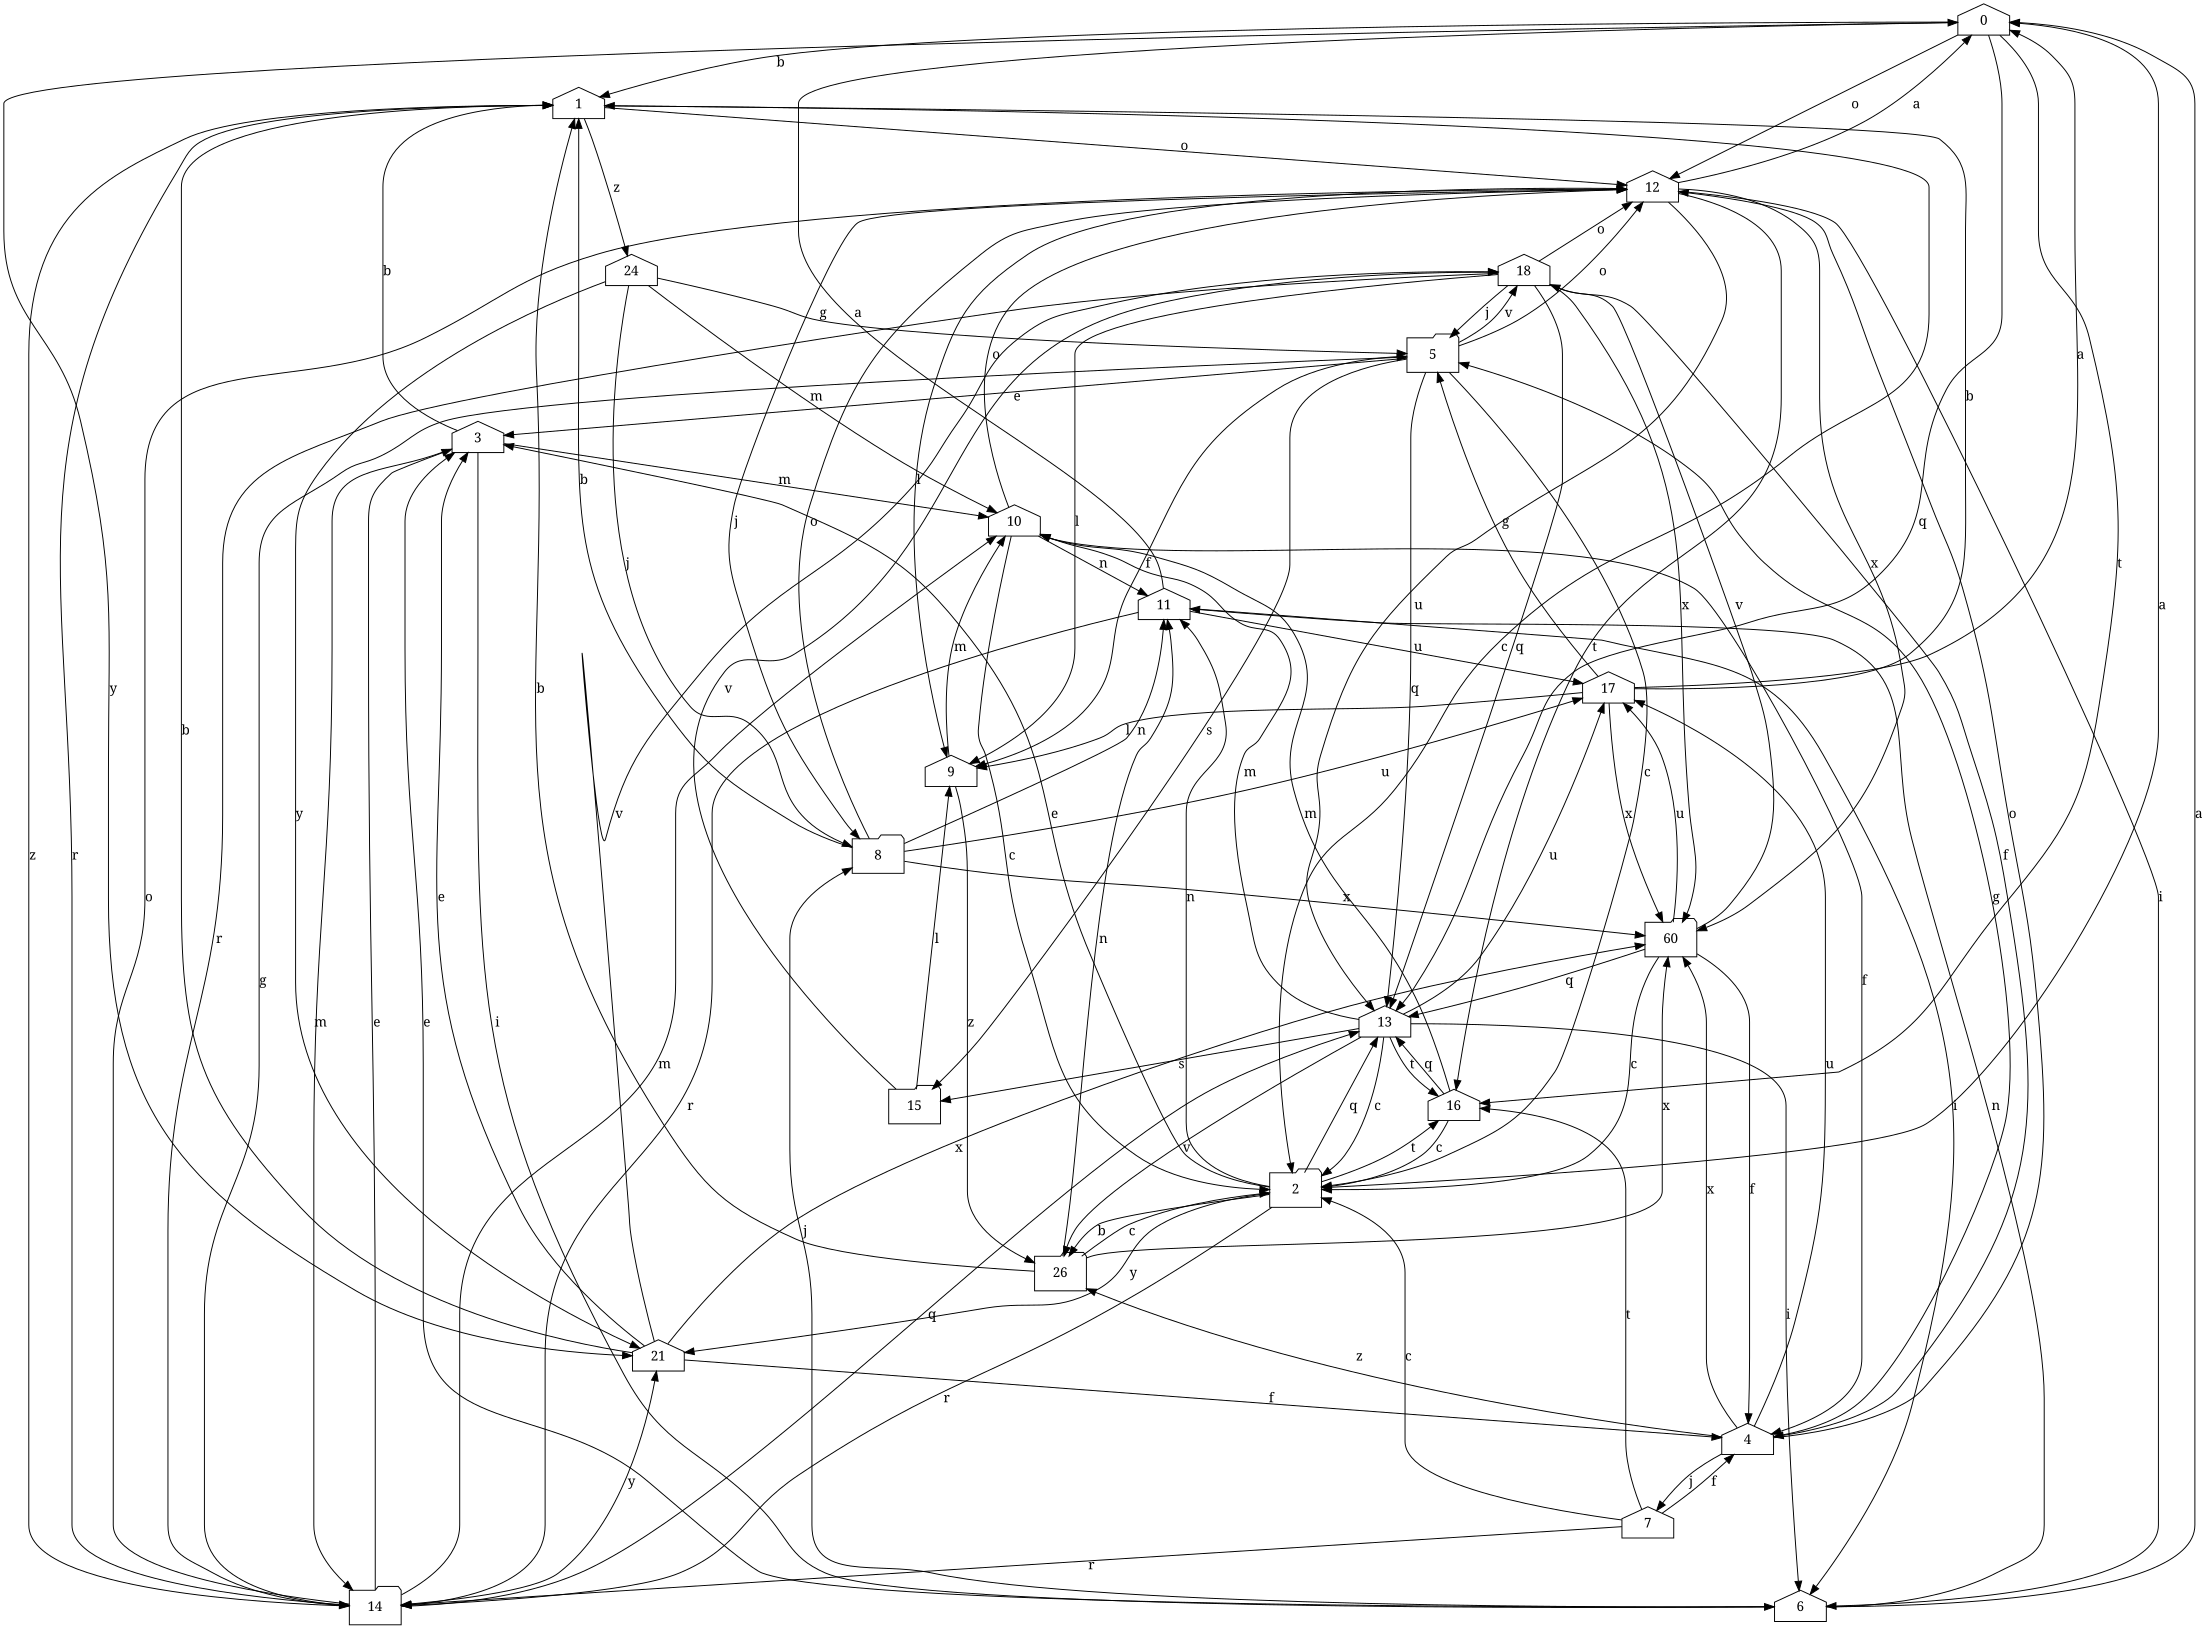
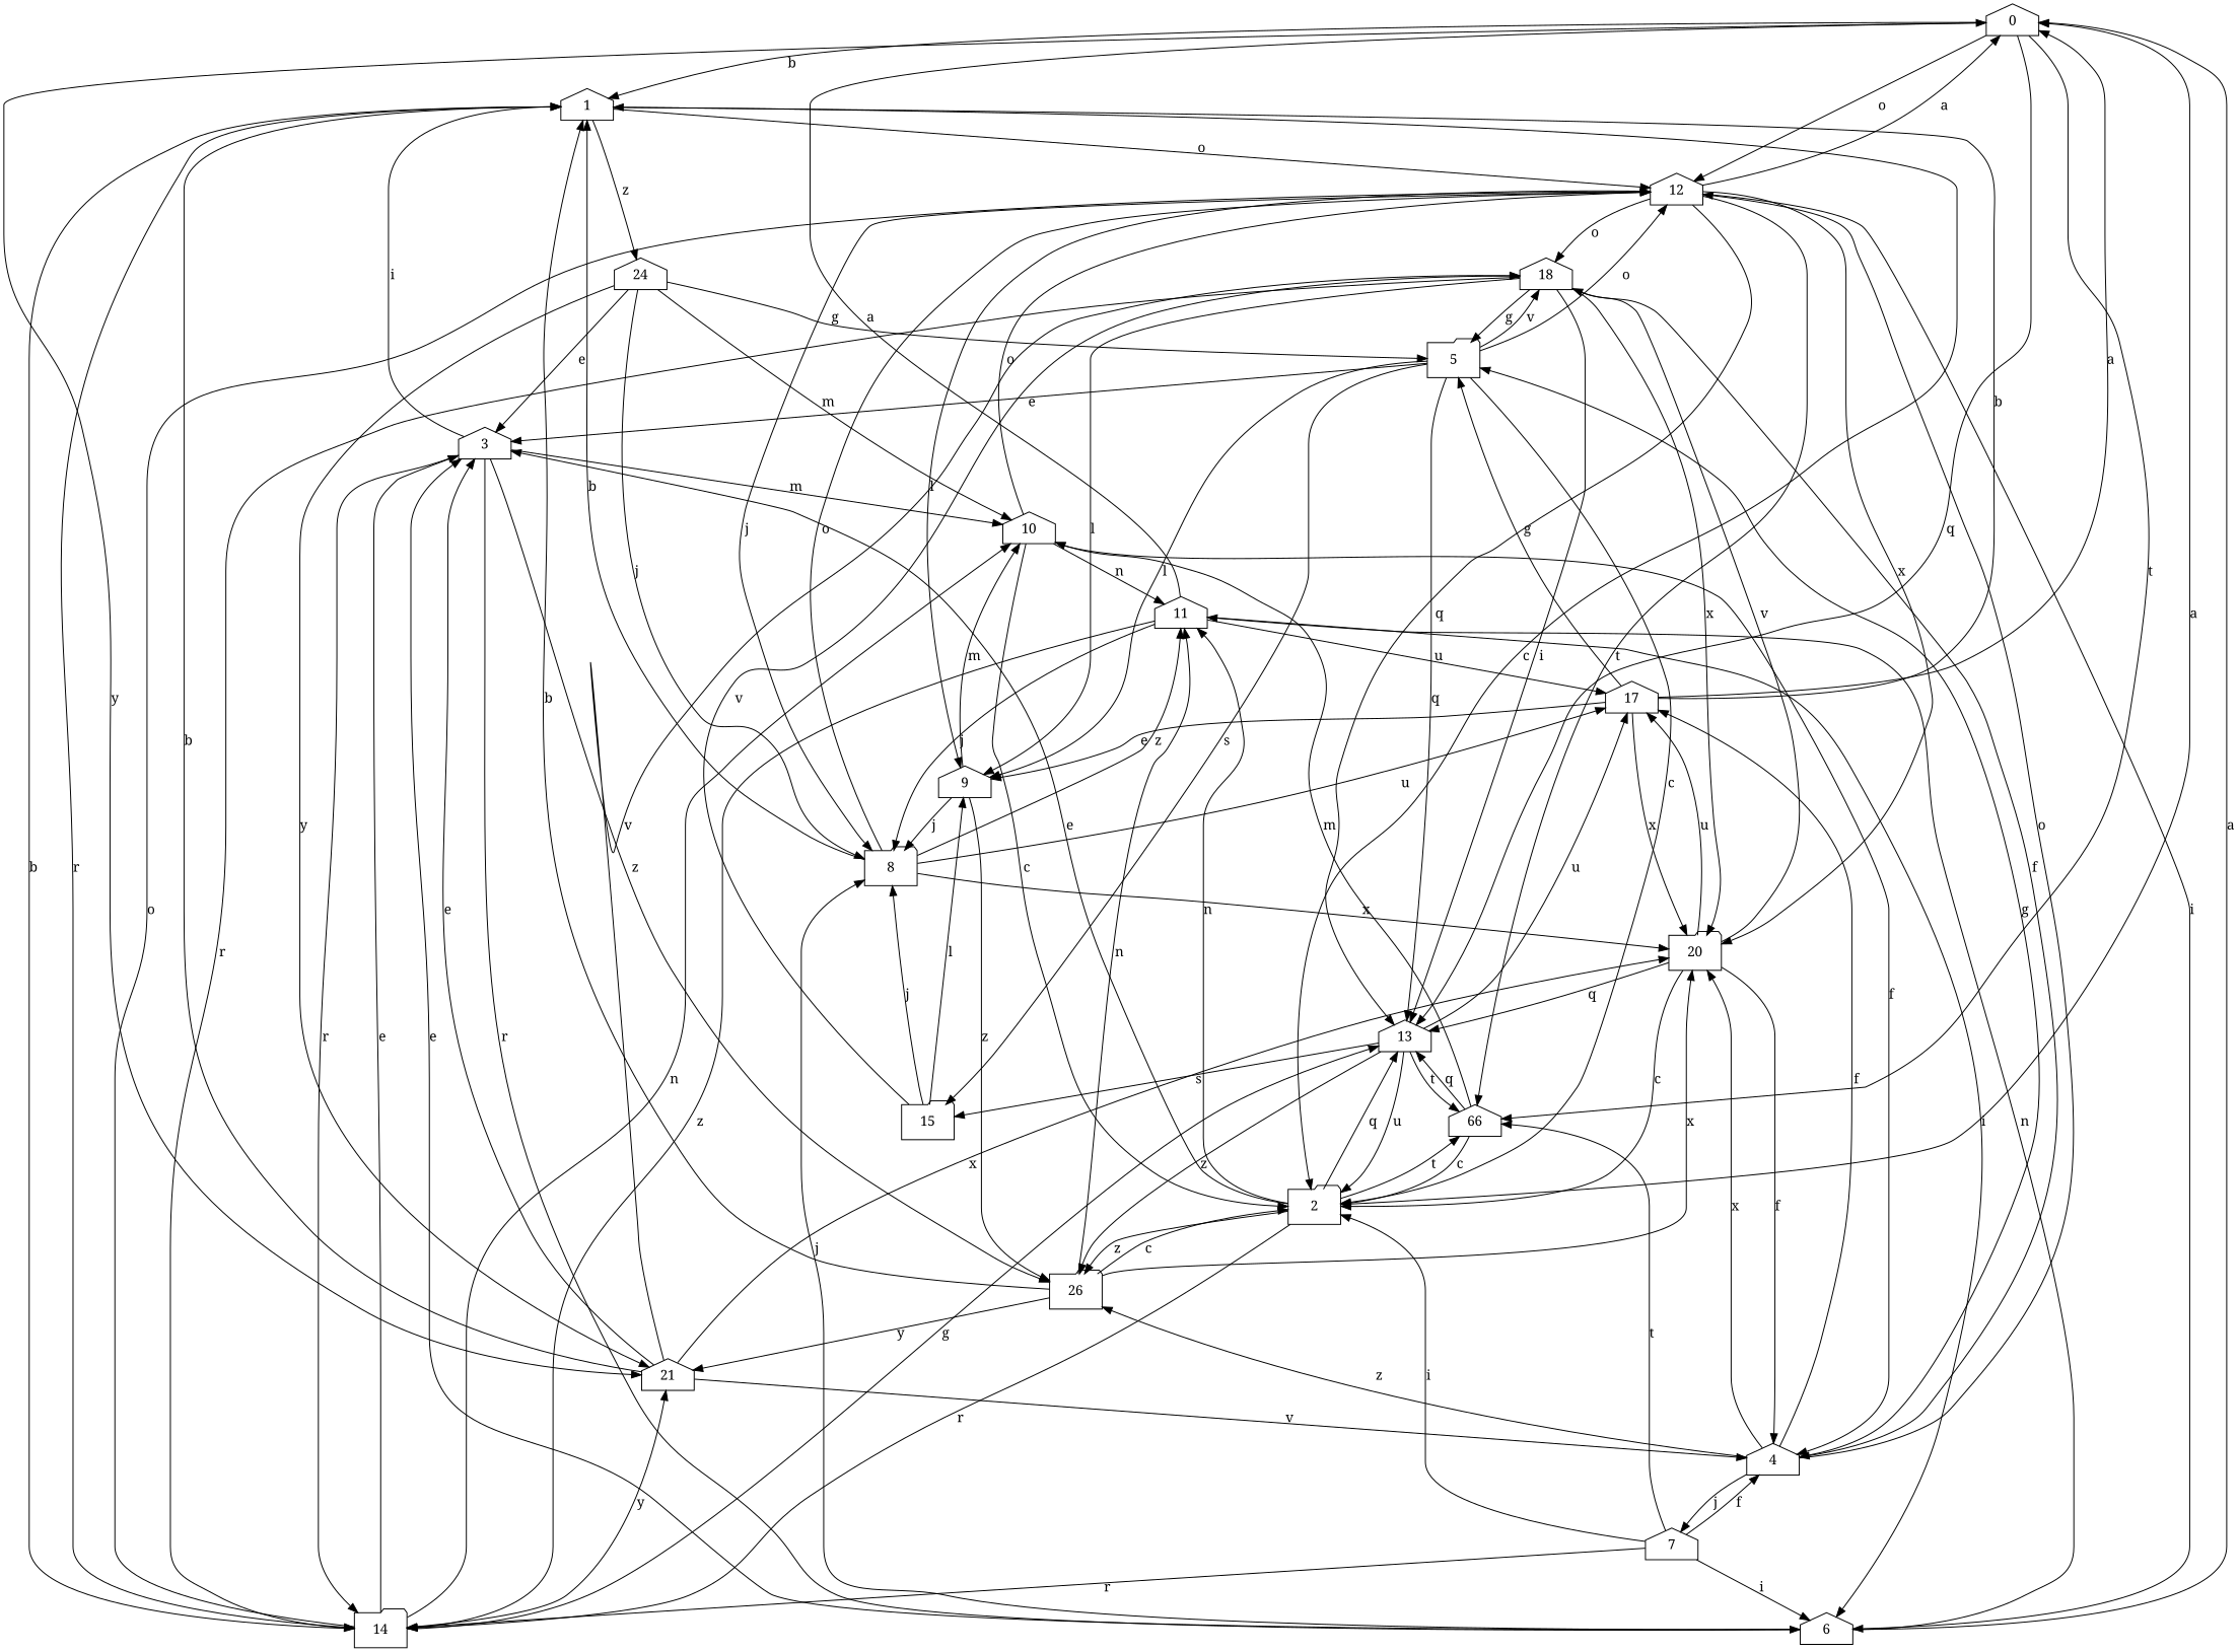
  strict digraph {
    fontname="Noto Serif"
    node [fontname="Noto Serif" shape=house]
    edge [fontname="Noto Serif"]
    0
    1
    12
    13
-   16
+   16 [label=66]
    21
    2 [shape=folder]
    14 [shape=folder]
    24
    6
-   20 [shape=folder label=60]
+   20 [shape=folder]
    9
    8 [shape=folder]
    26 [shape=folder]
    10
    17
    15 [shape=folder]
    3
    4
    18
    11
    5 [shape=folder]
    7
    0 -> 1 [label=b]
    0 -> 12 [label=o]
    0 -> 13 [label=q]
    0 -> 16 [label=t]
    0 -> 21 [label=y]
    1 -> 12 [label=o]
    1 -> 2 [label=c]
    1 -> 14 [label=r]
    1 -> 24 [label=z]
    12 -> 0 [label=a]
-   12 -> 13 [label=u]
+   12 -> 13 [label=q]
    12 -> 16 [label=t]
    12 -> 6 [label=i]
    12 -> 20 [label=x]
    12 -> 9 [label=l]
    12 -> 8 [label=j]
    13 -> 16 [label=t]
-   13 -> 2 [label=c]
-   13 -> 6 [label=i]
-   13 -> 26 [label=v]
-   13 -> 10 [label=m]
+   13 -> 2 [label=u]
+   7 -> 6 [label=i]
+   13 -> 26 [label=z]
    13 -> 17 [label=u]
    13 -> 15 [label=s]
    16 -> 13 [label=q]
    16 -> 2 [label=c]
    16 -> 10 [label=m]
    21 -> 1 [label=b]
    21 -> 20 [label=x]
    21 -> 3 [label=e]
-   21 -> 4 [label=f]
+   21 -> 4 [label=v]
    21 -> 18 [label=v]
    2 -> 0 [label=a]
    2 -> 13 [label=q]
    2 -> 16 [label=t]
    2 -> 14 [label=r]
-   2 -> 26 [label=b]
+   2 -> 26 [label=z]
    2 -> 3 [label=e]
    2 -> 11 [label=n]
-   14 -> 1 [label=z]
+   14 -> 1 [label=b]
    14 -> 12 [label=o]
-   14 -> 13 [label=q]
+   14 -> 13 [label=g]
    14 -> 21 [label=y]
-   14 -> 10 [label=m]
+   14 -> 10 [label=n]
    14 -> 3 [label=e]
-   14 -> 5 [label=g]
    24 -> 21 [label=y]
    24 -> 8 [label=j]
    24 -> 10 [label=m]
+   24 -> 3 [label=e]
    24 -> 5 [label=g]
    6 -> 0 [label=a]
    6 -> 8 [label=j]
    6 -> 3 [label=e]
    6 -> 11 [label=n]
    20 -> 13 [label=q]
    20 -> 2 [label=c]
    20 -> 17 [label=u]
    20 -> 4 [label=f]
    20 -> 18 [label=v]
+   9 -> 8 [label=j]
    9 -> 26 [label=z]
    9 -> 10 [label=m]
    8 -> 1 [label=b]
    8 -> 12 [label=o]
    8 -> 20 [label=x]
    8 -> 17 [label=u]
-   8 -> 11 [label=n]
+   8 -> 11 [label=z]
    26 -> 1 [label=b]
-   2 -> 21 [label=y]
+   26 -> 21 [label=y]
    26 -> 2 [label=c]
    26 -> 20 [label=x]
    26 -> 11 [label=n]
    10 -> 12 [label=o]
    10 -> 2 [label=c]
    10 -> 4 [label=f]
    10 -> 11 [label=n]
    17 -> 0 [label=a]
    17 -> 1 [label=b]
    17 -> 20 [label=x]
-   17 -> 9 [label=l]
+   17 -> 9 [label=e]
    17 -> 5 [label=g]
    15 -> 9 [label=l]
+   15 -> 8 [label=j]
    15 -> 18 [label=v]
-   3 -> 1 [label=b]
-   3 -> 14 [label=m]
-   3 -> 6 [label=i]
+   3 -> 1 [label=i]
+   3 -> 14 [label=r]
+   3 -> 6 [label=r]
+   3 -> 26 [label=z]
    3 -> 10 [label=m]
    4 -> 12 [label=o]
    4 -> 20 [label=x]
    4 -> 26 [label=z]
-   4 -> 17 [label=u]
+   4 -> 17 [label=f]
    4 -> 5 [label=g]
    4 -> 7 [label=j]
-   18 -> 12 [label=o]
-   18 -> 13 [label=q]
+   12 -> 18 [label=o]
+   18 -> 13 [label=i]
    18 -> 14 [label=r]
    18 -> 20 [label=x]
    18 -> 9 [label=l]
    18 -> 4 [label=f]
-   18 -> 5 [label=j]
+   18 -> 5 [label=g]
    11 -> 0 [label=a]
-   11 -> 14 [label=r]
+   11 -> 14 [label=z]
    11 -> 6 [label=i]
+   11 -> 8 [label=j]
    11 -> 17 [label=u]
    5 -> 12 [label=o]
    5 -> 13 [label=q]
    5 -> 2 [label=c]
-   5 -> 9 [label=f]
+   5 -> 9 [label=l]
    5 -> 15 [label=s]
    5 -> 3 [label=e]
    5 -> 18 [label=v]
    7 -> 16 [label=t]
-   7 -> 2 [label=c]
+   7 -> 2 [label=i]
    7 -> 14 [label=r]
    7 -> 4 [label=f]
  }
